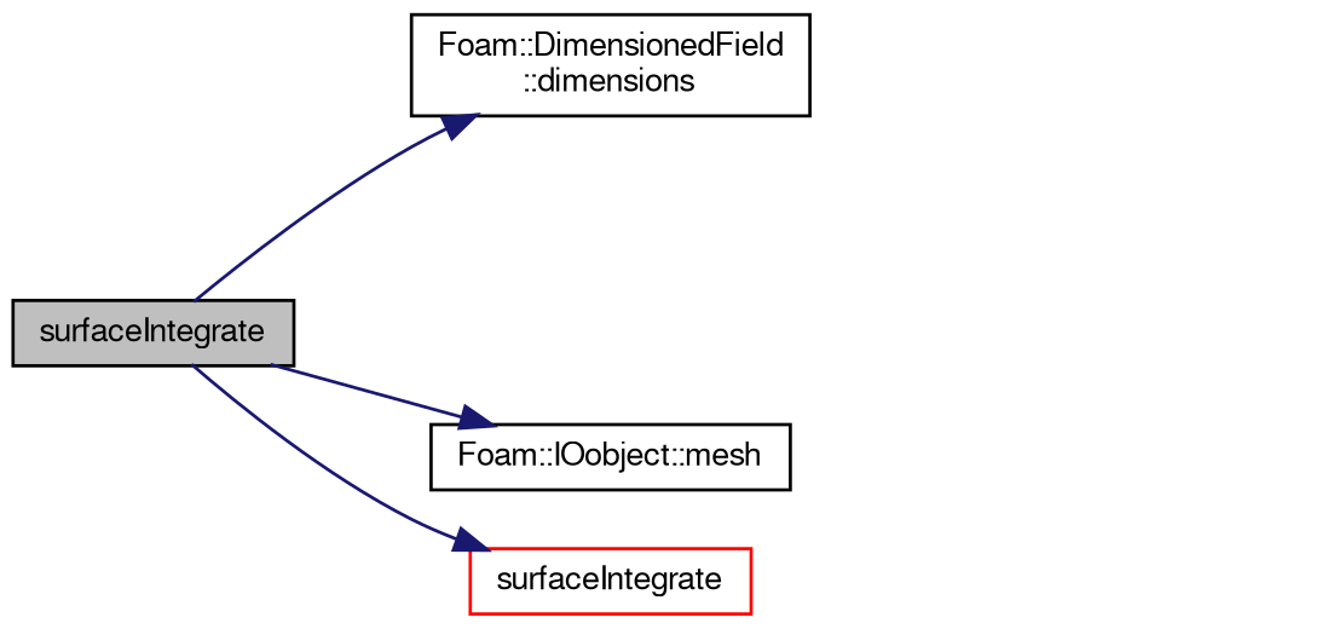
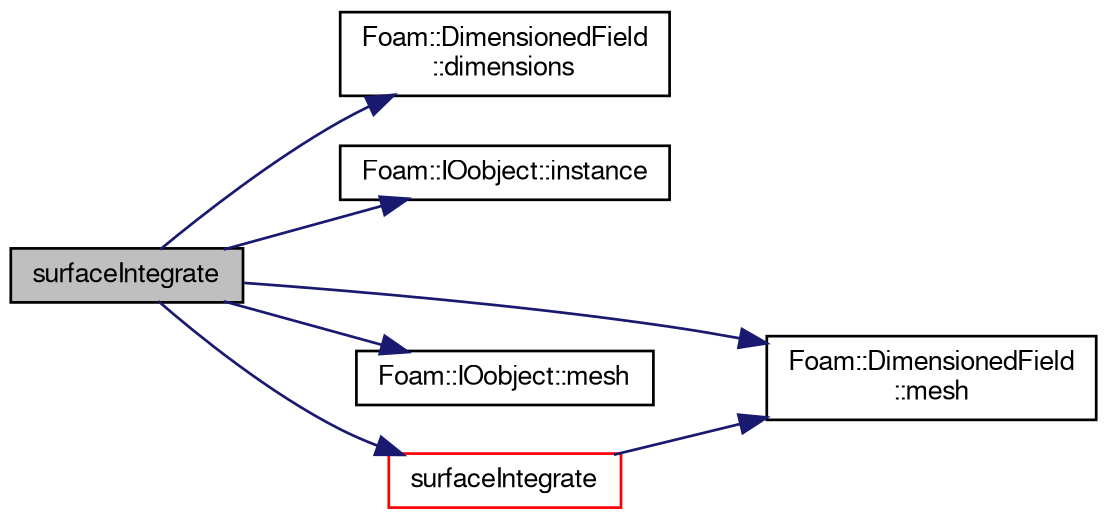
  digraph {
    rankdir=LR
    node [color=black fontname=FreeSans fontsize=10 shape=record]
    edge [color=midnightblue fontname=FreeSans fontsize=10 labelfontname=FreeSans labelfontsize=10 style=solid]
    n1 [fillcolor=grey75 fontcolor=black height=0.2 label=surfaceIntegrate style=filled width=0.4]
    n2 [height=0.2 label="Foam::DimensionedField\l::dimensions" width=0.4]
+   n3 [height=0.2 label="Foam::IOobject::instance" width=0.4]
+   n4 [height=0.2 label="Foam::DimensionedField\l::mesh" width=0.4]
    n5 [height=0.2 label="Foam::IOobject::mesh" width=0.4]
    n6 [color=red height=0.2 label=surfaceIntegrate width=0.4]
    n1 -> n2
+   n1 -> n3
+   n1 -> n4
    n1 -> n5
    n1 -> n6
+   n6 -> n4
  }
